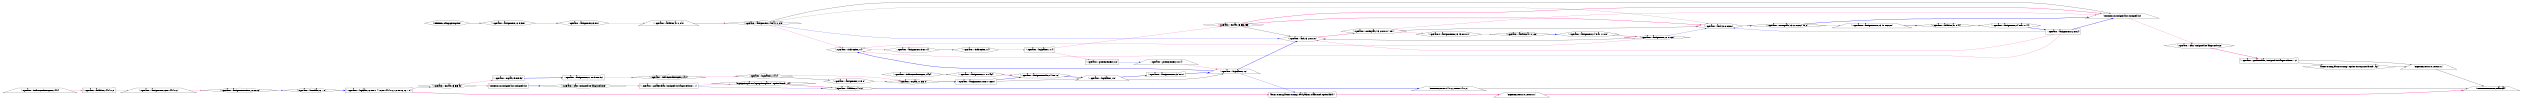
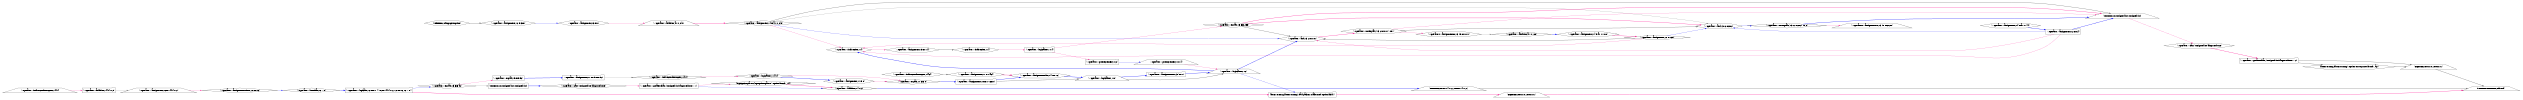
  digraph {
    rankdir=LR
    node [shape=hexagon]
    edge [color=deeppink style=bold]
    n1 [label="(<operator>.assignment,v2 = 388)"]
    n2 [label="(<operator>.assignment,v3 = 0)"]
    n3 [label="(<operator>.addition,a1 + 240)" shape=trapezium]
    n4 [label="(<operator>.assignment,v4 = a1 + 240)" shape=diamond]
    n5 [label="(<operator>.indirection,*v4)"]
    n6 [label="(<operator>.and,v3 & 0x101)"]
    n7 [label="(<operator>.and,v3 & 0x202)"]
    n8 [label="(UNKNOWN,unsigned int,unsigned int)" shape=trapezium]
    n9 [label="(<operator>.assignment,v5 = *v4)"]
    n10 [label="(<operator>.notEquals,(v3 & 0x101) != 1)"]
    n11 [label="(<operator>.notEquals,(v3 & 0x202) != 2)" shape=diamond]
    n12 [label="(<operator>.cast,(unsigned int)dhcp_verbose)"]
    n13 [label="(<operator>.indirection,*v4)"]
    n14 [label="(<operator>.logicalNot,!*v4)" shape=folder]
    n15 [label="(<operator>.preDecrement,--v2)" shape=folder]
    n16 [label="(<operator>.equals,v5 == 255)" shape=diamond]
    n17 [label="(<operator>.preIncrement,++v4)" shape=trapezium]
    n18 [label="(<operator>.logicalNot,!v2)" shape=trapezium]
    n19 [label="(bb_error_msg,bb_error_msg(\"bad packet, malformed option field\"))" shape=folder]
    n20 [label="(<operator>.logicalOr,v2 == 1 || (v6 = v4[1] + 2, v2 -= v6, v2 < 0))" shape=folder]
    n21 [label="(<operator>.equals,v5 == a2)" shape=diamond]
    n22 [label="(RETURN,return 0;,return 0;)" shape=trapezium]
    n23 [label="(UNKNOWN,unsigned int,unsigned int)" shape=folder]
    n24 [label="(<operator>.equals,v5 == 52)" shape=folder]
    n25 [label="(<operator>.indirectIndexAccess,v4[1])" shape=trapezium]
    n26 [label="(<operator>.addition,v4[1] + 2)" shape=folder]
    n27 [label="(<operator>.assignment,v6 = v4[1] + 2)" shape=trapezium]
    n28 [label="(<operator>.assignmentMinus,v2 -= v6)" shape=diamond]
    n29 [label="(<operator>.lessThan,v2 < 0)" shape=diamond]
-   n30 [label="(METHOD_RETURN,__fastcall)" shape=trapezium]
+   n30 [label="(METHOD_RETURN,__found)" shape=trapezium]
    n31 [label="(<operator>.cast,(unsigned int)dhcp_verbose)" shape=diamond]
    n32 [label="(<operator>.assignment,v7 = v5 == 52)" shape=folder]
    n33 [label="(<operator>.greaterThan,(unsigned int)dhcp_verbose > 1)" shape=folder]
    n34 [label="(log_option_part_0,log_option_part_0(\"option found\", v4))" shape=diamond]
    n35 [label="(<operator>.addition,v4 + 2)" shape=diamond]
    n36 [label="(RETURN,return v4 + 2;,return v4 + 2;)" shape=trapezium]
    n37 [label="(<operator>.indirectIndexAccess,v4[1])" shape=diamond]
    n38 [label="(<operator>.logicalNot,!v4[1])" shape=diamond]
    n39 [label="(<operator>.assignment,v7 = 0)"]
    n40 [label="(<operator>.equals,v7 == 0)" shape=diamond]
    n41 [label="(<operator>.assignment,v8 = v7 == 0)" shape=folder]
    n42 [label="(<operator>.assignmentPlus,v4 += v6)"]
    n43 [label="(<operator>.logicalNot,!v8)" shape=trapezium]
    n44 [label="(<operator>.indirectIndexAccess,v4[2])"]
    n45 [label="(<operator>.assignment,v7 = v4[2])"]
    n46 [label="(<operators>.assignmentOr,v3 |= v7)" shape=folder]
    n47 [label="(<operators>.assignmentOr,v3 |= 0x101u)"]
    n48 [label="(<operator>.addition,a1 + 108)" shape=diamond]
    n49 [label="(<operator>.assignment,v4 = a1 + 108)"]
    n50 [label="(<operator>.assignment,v2 = 128)" shape=diamond]
    n51 [label="(<operators>.assignmentOr,v3 |= 0x202u)" shape=trapezium]
-   n52 [label="(<operator>.addition,a1 + 44)" shape=diamond]
    n53 [label="(<operator>.assignment,v4 = a1 + 44)"]
    n54 [label="(<operator>.assignment,v2 = 64)" shape=folder]
    n55 [label="(<operator>.greaterThan,(unsigned int)dhcp_verbose > 2)" shape=folder]
    n56 [label="(bb_error_msg,bb_error_msg(\"option 0x%02x not found\", a2))"]
    n57 [label="(RETURN,return 0;,return 0;)" shape=trapezium]
    n58 [label="(METHOD,udhcp_get_option)"]
    n1 -> n2 [color=blue style=solid]
    n2 -> n3 [style=solid]
    n3 -> n4
    n4 -> n5 [style=solid]
    n4 -> n6 [color=blue style=solid]
    n4 -> n7 [color=gray40 style=solid]
    n4 -> n8 [color=gray40]
    n5 -> n9 [style=solid]
    n6 -> n10
    n7 -> n11 [color=blue style=solid]
    n8 -> n12 [style=solid]
    n9 -> n13 [color=gray40]
    n10 -> n7 [color=gray40]
    n10 -> n8 [style=solid]
    n10 -> n47 [style=solid]
    n11 -> n8 [color=blue]
    n11 -> n51 [style=solid]
    n12 -> n55
    n13 -> n14 [style=solid]
    n14 -> n15 [style=solid]
    n14 -> n16 [style=solid]
    n15 -> n17 [color=blue style=solid]
    n16 -> n6 [color=gray40]
    n16 -> n7
    n16 -> n8
    n17 -> n18 [style=solid]
    n18 -> n5 [color=blue]
    n18 -> n6 [color=blue]
    n18 -> n19 [color=blue style=solid]
    n19 -> n22
    n20 -> n19
    n20 -> n21 [color=blue style=solid]
    n21 -> n23 [color=gray40 style=solid]
    n21 -> n24 [style=solid]
    n22 -> n30
    n23 -> n31 [color=blue]
    n24 -> n32 [color=blue]
    n25 -> n26 [style=solid]
    n26 -> n27 [color=gray40 style=solid]
    n27 -> n28 [style=solid]
    n28 -> n29 [color=blue style=solid]
    n29 -> n20 [color=blue]
    n31 -> n33 [style=solid]
    n32 -> n37 [color=gray40 style=solid]
    n33 -> n34 [style=solid]
    n33 -> n35 [color=blue style=solid]
    n34 -> n35
    n35 -> n36 [color=blue]
    n36 -> n30 [color=gray40]
    n37 -> n38 [style=solid]
-   n38 -> n39 [color=gray40]
+   n38 -> n39 [color=blue]
    n38 -> n40 [style=solid]
    n39 -> n40 [style=solid]
    n40 -> n41 [color=blue]
    n41 -> n42 [color=blue]
    n41 -> n43 [color=gray40]
    n42 -> n43 [color=blue]
    n43 -> n18 [color=gray40]
    n43 -> n46 [color=blue]
    n44 -> n45 [color=gray40]
    n45 -> n42
    n46 -> n18 [color=blue]
    n47 -> n48 [color=gray40 style=solid]
    n48 -> n49 [color=blue]
    n49 -> n50
    n50 -> n5 [style=solid]
    n50 -> n6 [color=gray40]
    n50 -> n7 [color=blue style=solid]
-   n51 -> n52 [color=blue]
-   n52 -> n53
    n53 -> n54 [color=blue]
    n54 -> n5 [style=solid]
    n54 -> n6 [style=solid]
    n54 -> n7 [color=blue style=solid]
    n54 -> n8 [color=blue]
    n55 -> n56 [color=gray40]
    n55 -> n57 [color=gray40]
    n56 -> n57 [color=gray40]
    n57 -> n30 [color=gray40]
    n58 -> n1 [color=gray40]
  }
